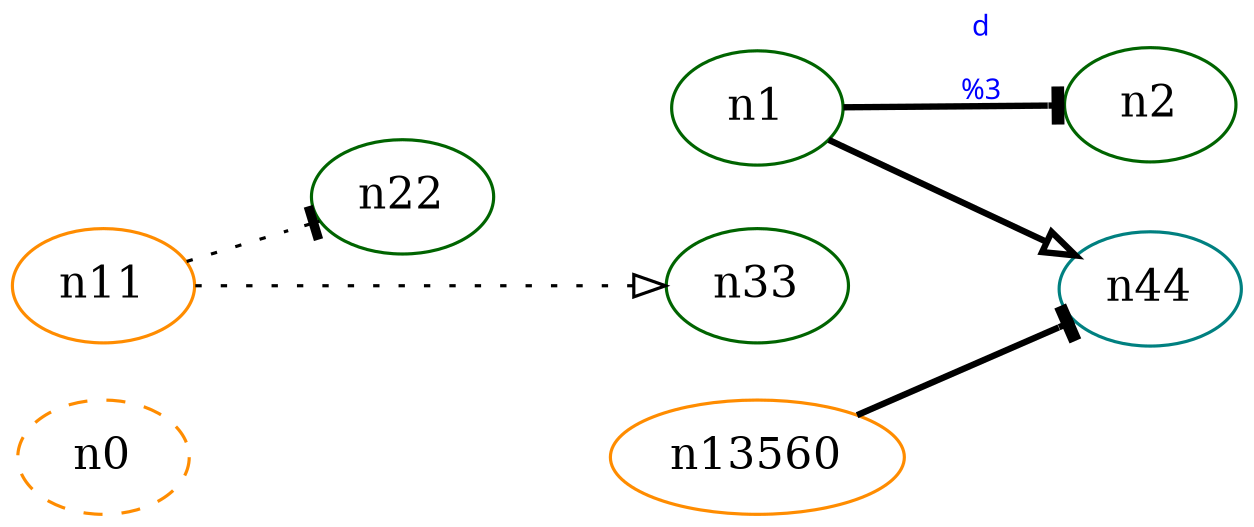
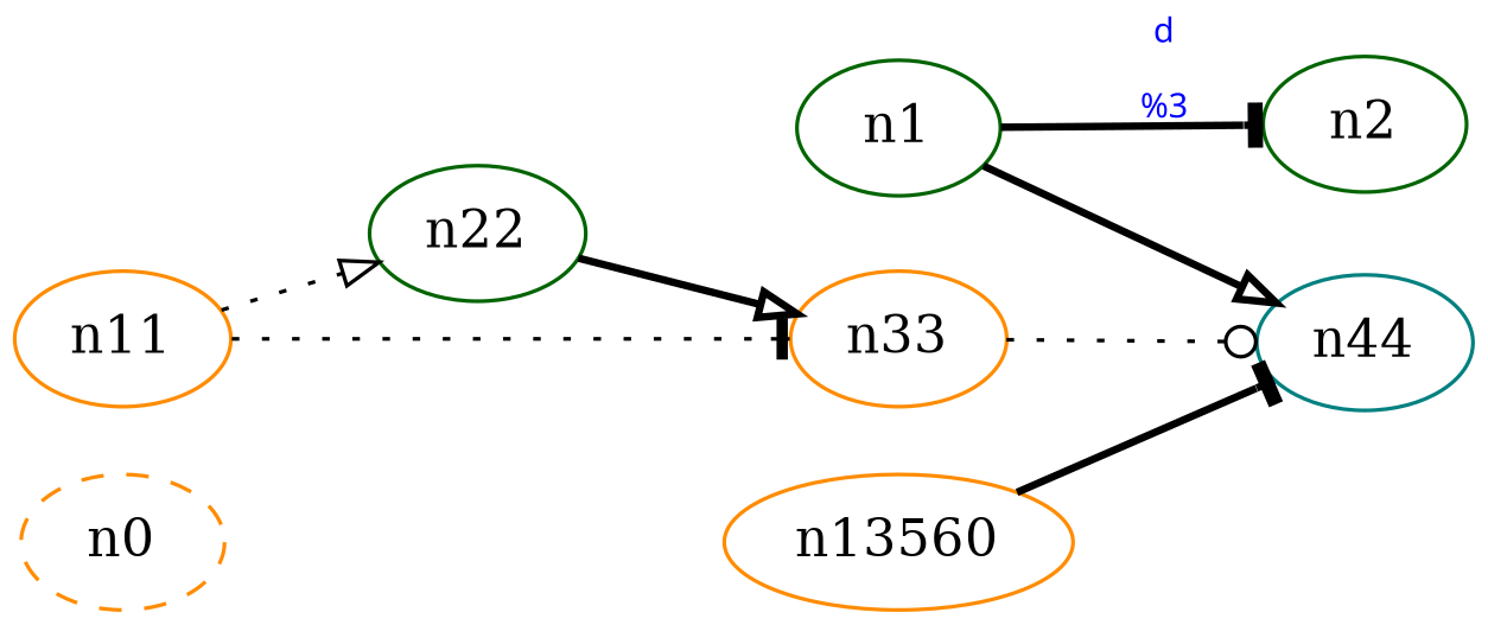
  digraph {
    fontcolor=blue
    rankdir=LR
    node [color=darkorange]
    edge [arrowhead=tee style=bold]
    n0 [style=dashed]
    n1 [color=darkgreen]
    n2 [color=darkgreen]
    n44 [color=teal]
    n22 [color=darkgreen]
    n11
-   n33 [color=darkgreen]
+   n33
    n13560
    n1 -> n2 [fontcolor=blue fontname="comic sans" fontsize=9 label="d\n\l\G"]
    n1 -> n44 [arrowhead=onormal]
-   n11 -> n22 [style=dotted]
-   n11 -> n33 [arrowhead=onormal style=dotted]
+   n22 -> n33 [arrowhead=onormal]
+   n11 -> n22 [arrowhead=onormal style=dotted]
+   n11 -> n33 [style=dotted]
+   n33 -> n44 [arrowhead=odot style=dotted]
    n13560 -> n44
  }
